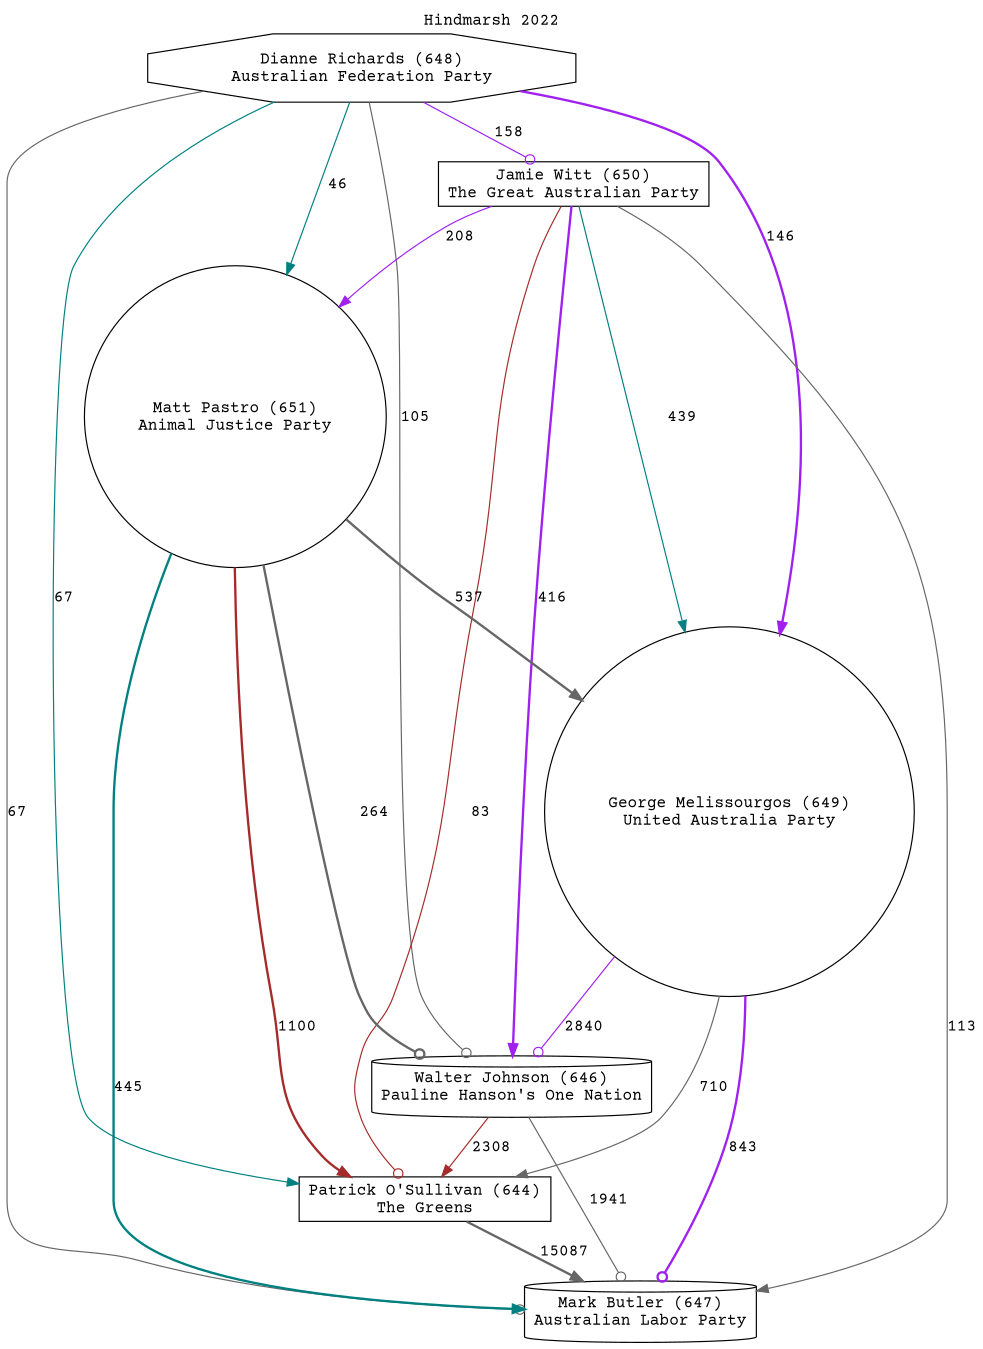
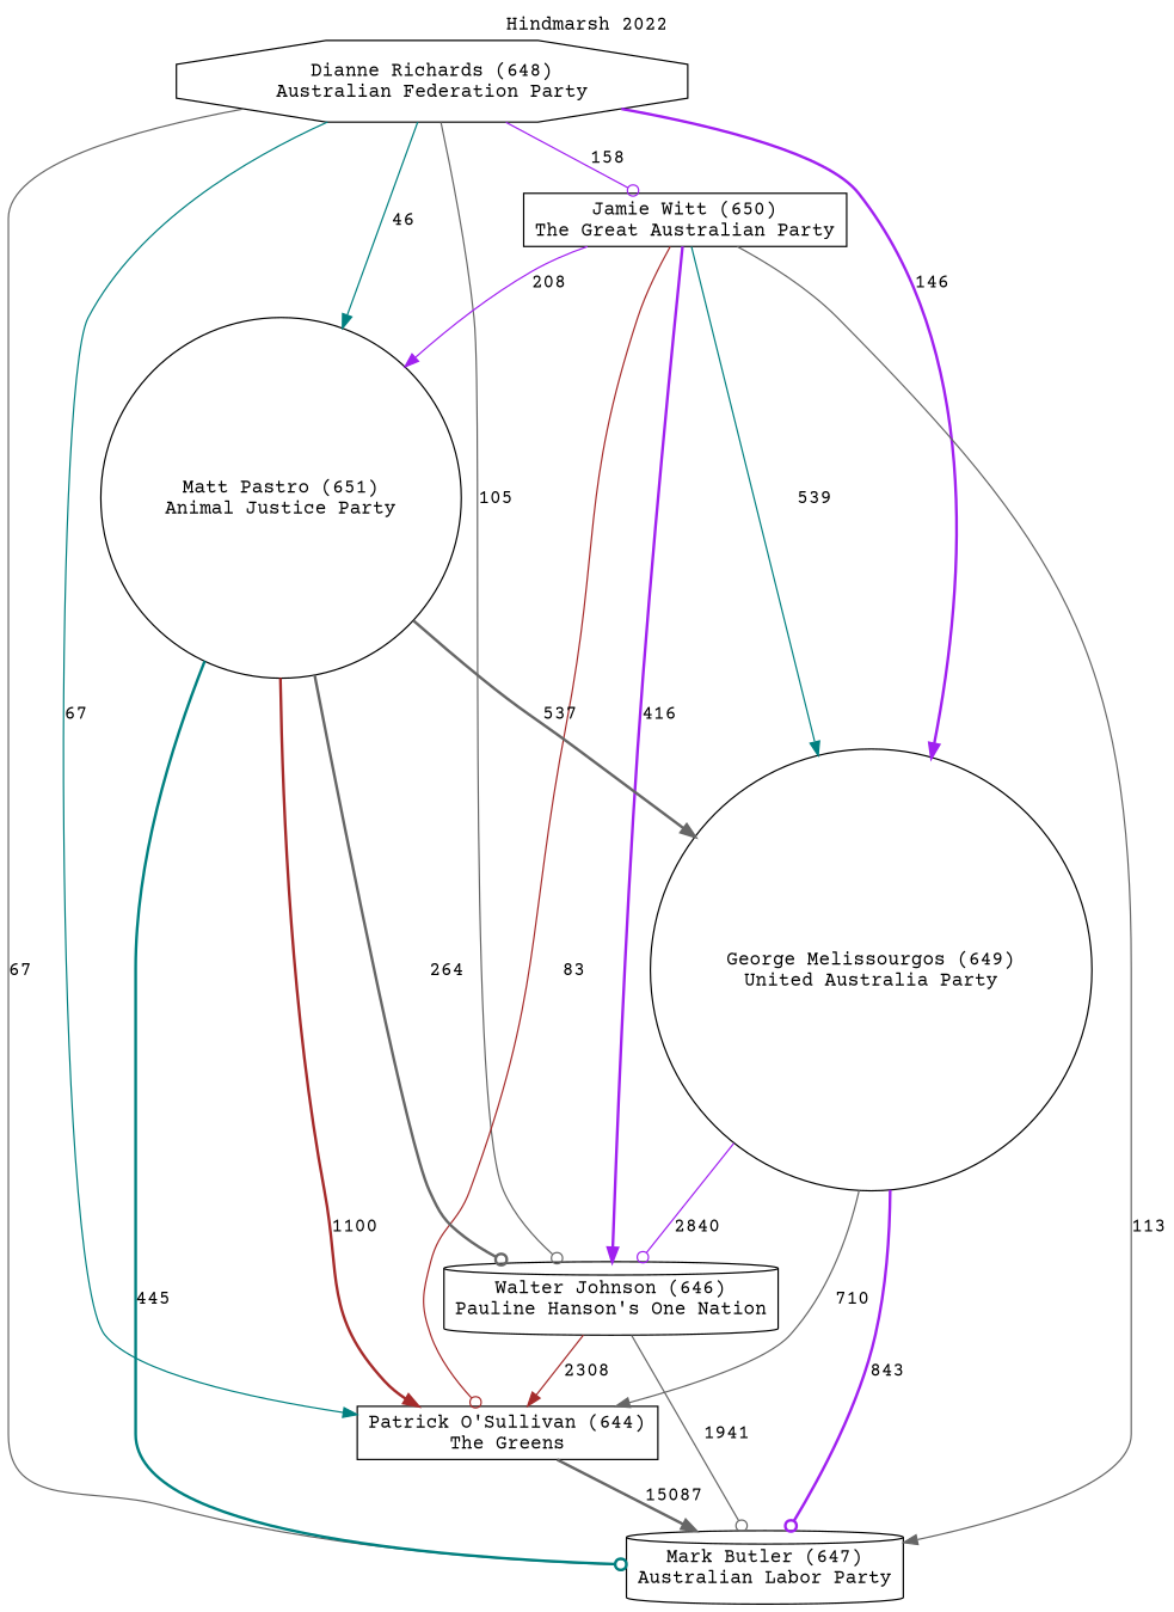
  digraph {
    fontname="Courier Prime"
    label="Hindmarsh 2022"
    labelloc=t
    mclimit=10
    node [fontname="Courier Prime" shape=box]
    edge [arrowhead=normal color=gray40 fontname="Courier Prime" style=solid]
    n1 [label="Patrick O'Sullivan (644)\nThe Greens"]
    n2 [label="Mark Butler (647)\nAustralian Labor Party" shape=cylinder]
    n3 [label="Dianne Richards (648)\nAustralian Federation Party" shape=octagon]
    n4 [label="Jamie Witt (650)\nThe Great Australian Party"]
    n5 [label="George Melissourgos (649)\nUnited Australia Party" shape=circle]
    n6 [label="Matt Pastro (651)\nAnimal Justice Party" shape=circle]
    n7 [label="Walter Johnson (646)\nPauline Hanson's One Nation" shape=cylinder]
    n1 -> n2 [label=15087 style=bold]
    n3 -> n1 [color=teal label=67]
    n3 -> n2 [arrowhead=odot label=67]
    n3 -> n4 [arrowhead=odot color=purple label=158]
    n3 -> n5 [color=purple label=146 style=bold]
    n3 -> n6 [color=teal label=46]
    n3 -> n7 [arrowhead=odot label=105]
    n4 -> n1 [arrowhead=odot color=brown label=83]
    n4 -> n2 [label=113]
-   n4 -> n5 [color=teal label=439]
+   n4 -> n5 [color=teal label=539]
    n4 -> n6 [color=purple label=208]
    n4 -> n7 [color=purple label=416 style=bold]
    n5 -> n1 [label=710]
    n5 -> n2 [arrowhead=odot color=purple label=843 style=bold]
    n5 -> n7 [arrowhead=odot color=purple label=2840]
    n6 -> n1 [color=brown label=1100 style=bold]
-   n6 -> n2 [color=teal label=445 style=bold]
+   n6 -> n2 [arrowhead=odot color=teal label=445 style=bold]
    n6 -> n5 [label=537 style=bold]
    n6 -> n7 [arrowhead=odot label=264 style=bold]
    n7 -> n1 [color=brown label=2308]
    n7 -> n2 [arrowhead=odot label=1941]
  }
